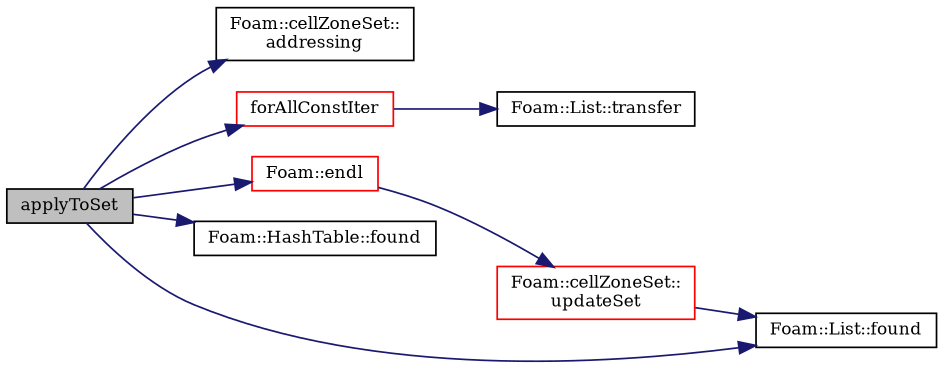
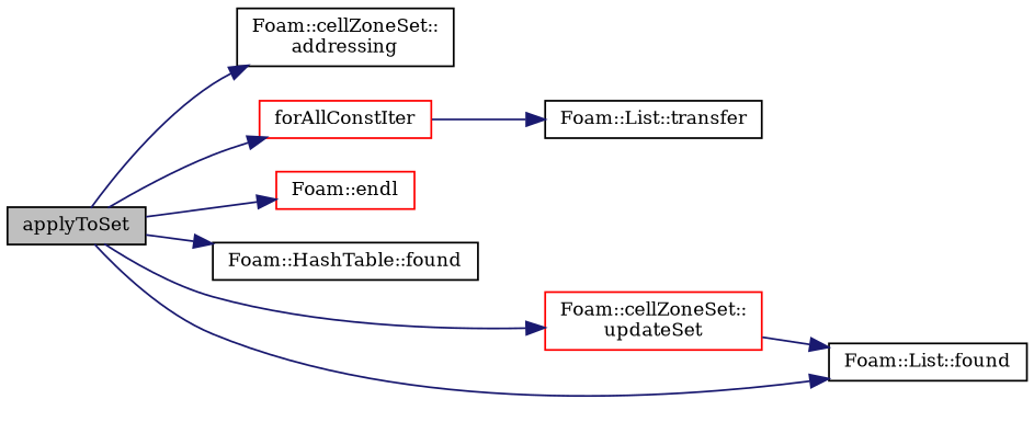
  digraph {
    fontname="DejaVu Serif"
    rankdir=LR
    node [color=black fontname="DejaVu Serif" fontsize=10 shape=record]
    edge [color=midnightblue fontname="DejaVu Serif" fontsize=10 labelfontname=Helvetica labelfontsize=10 style=solid]
    n1 [fillcolor=grey75 fontcolor=black height=0.2 label=applyToSet style=filled width=0.4]
    n2 [height=0.2 label="Foam::cellZoneSet::\laddressing" width=0.4]
    n3 [color=red height=0.2 label="Foam::endl" width=0.4]
    n4 [color=red height=0.2 label=forAllConstIter width=0.4]
    n5 [height=0.2 label="Foam::HashTable::found" width=0.4]
    n6 [height=0.2 label="Foam::List::found" width=0.4]
    n7 [color=red height=0.2 label="Foam::cellZoneSet::\lupdateSet" width=0.4]
    n8 [height=0.2 label="Foam::List::transfer" width=0.4]
    n1 -> n2
    n1 -> n3
    n1 -> n4
    n1 -> n5
    n1 -> n6
-   n3 -> n7
+   n1 -> n7
    n4 -> n8
    n7 -> n6
  }
